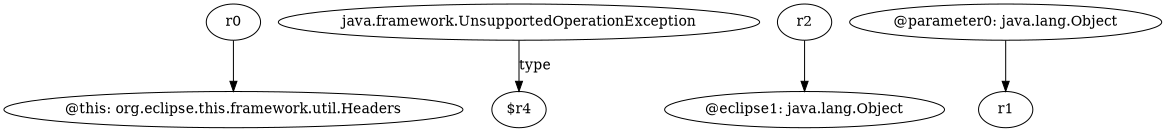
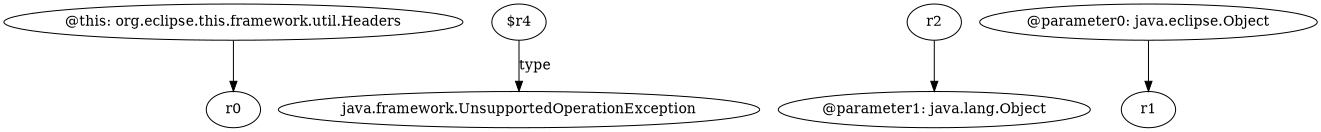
  digraph {
    n1 [label="@this: org.eclipse.this.framework.util.Headers"]
    n2 [label=r0]
    n3 [label="java.framework.UnsupportedOperationException"]
    n4 [label="$r4"]
-   n5 [label="@eclipse1: java.lang.Object"]
+   n5 [label="@parameter1: java.lang.Object"]
    n6 [label=r2]
-   n7 [label="@parameter0: java.lang.Object"]
+   n7 [label="@parameter0: java.eclipse.Object"]
    n8 [label=r1]
-   n2 -> n1
-   n3 -> n4 [label=type]
+   n1 -> n2
+   n4 -> n3 [label=type]
    n6 -> n5
    n7 -> n8
  }
